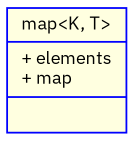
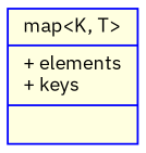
  digraph {
    fontname="IBM Plex Sans"
-   n1 [color=blue fillcolor=lightyellow fontcolor=black fontname="IBM Plex Sans" fontsize=10 height=0.2 label="{map\<K, T\>\n|+ elements\l+ map\l|}" shape=record style=filled width=0.4]
+   n1 [color=blue fillcolor=lightyellow fontcolor=black fontname="IBM Plex Sans" fontsize=10 height=0.2 label="{map\<K, T\>\n|+ elements\l+ keys\l|}" shape=record style=filled width=0.4]
  }
